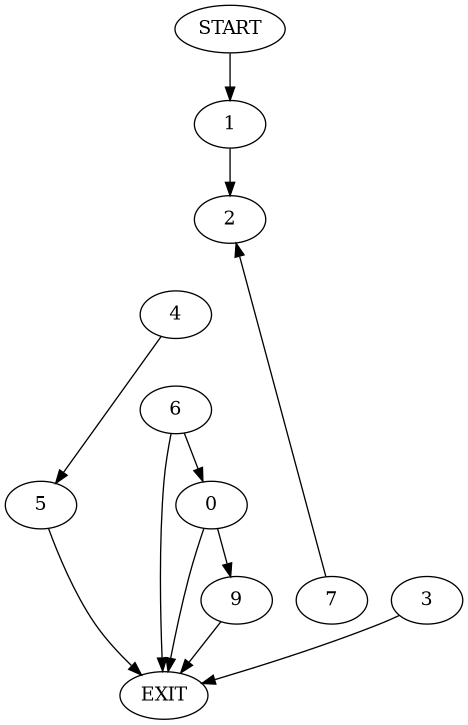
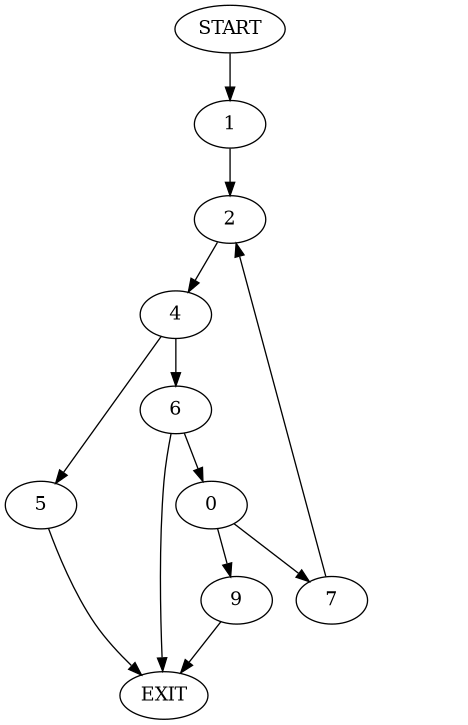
  digraph {
    n1 [label=START]
    1
    2
    n4 [label=EXIT]
    4
-   3
    5
    6
    n9 [label=0]
    7
    9
    n1 -> 1
    1 -> 2
+   2 -> 4
    4 -> 5
-   3 -> n4
+   4 -> 6
    5 -> n4
    6 -> n4
    6 -> n9
-   n9 -> n4
+   n9 -> 7
    n9 -> 9
    7 -> 2
    9 -> n4
  }
